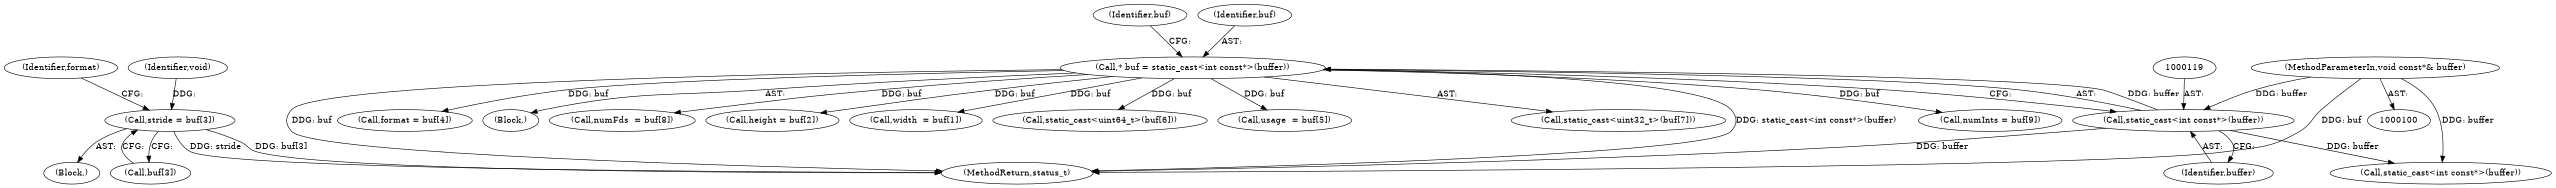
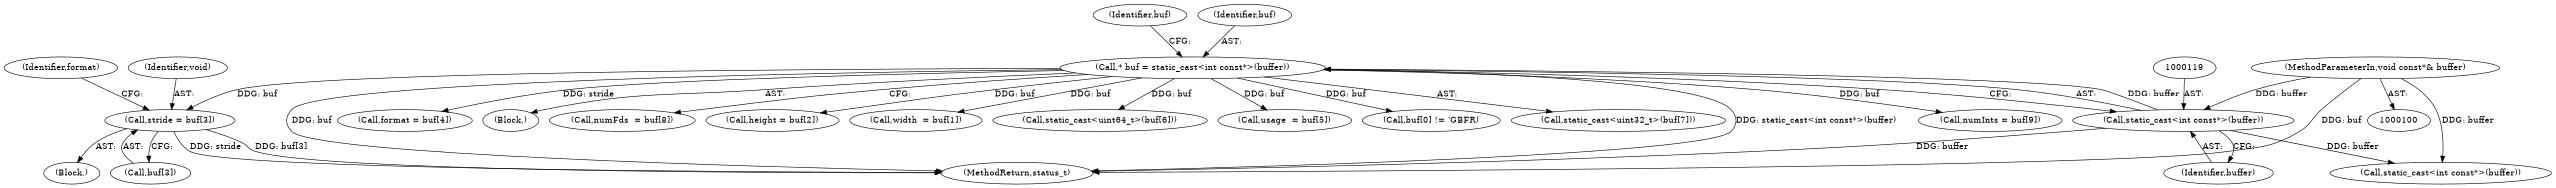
  digraph {
    n1 [label="(Call,stride = buf[3])"]
    n2 [label="(Block,)"]
    n3 [label="(MethodReturn,status_t)"]
    n4 [label="(Call,buf[3])"]
    n5 [label="(Call,* buf = static_cast<int const*>(buffer))"]
    n6 [label="(Call,static_cast<int const*>(buffer))"]
    n7 [label="(Call,numInts = buf[9])"]
    n8 [label="(Call,format = buf[4])"]
    n9 [label="(Block,)"]
    n10 [label="(Call,numFds  = buf[8])"]
    n11 [label="(Call,height = buf[2])"]
    n12 [label="(Call,width  = buf[1])"]
    n13 [label="(Call,static_cast<uint64_t>(buf[6]))"]
    n14 [label="(Call,usage  = buf[5])"]
+   n15 [label="(Call,buf[0] != 'GBFR)"]
    n16 [label="(Call,static_cast<uint32_t>(buf[7]))"]
    n17 [label="(Identifier,buffer)"]
    n18 [label="(Call,static_cast<int const*>(buffer))"]
    n19 [label="(MethodParameterIn,void const*& buffer)"]
    1000100
    n21 [label="(Identifier,void)"]
    n22 [label="(Identifier,format)"]
    n23 [label="(Identifier,buf)"]
    n24 [label="(Identifier,buf)"]
    1000119
    n1 -> n2 [label="AST: "]
    n1 -> n3 [label="DDG: stride"]
    n1 -> n3 [label="DDG: buf[3]"]
    n1 -> n4 [label="CFG: "]
-   n4 -> n1 [label="CFG: "]
+   n4 -> n1 [label="AST: "]
+   n5 -> n1 [label="DDG: buf"]
    n5 -> n3 [label="DDG: buf"]
    n5 -> n3 [label="DDG: static_cast<int const*>(buffer)"]
    n5 -> n6 [label="CFG: "]
    n5 -> n7 [label="DDG: buf"]
-   n5 -> n8 [label="DDG: buf"]
+   n5 -> n8 [label="DDG: stride"]
    n5 -> n9 [label="AST: "]
-   n5 -> n10 [label="DDG: buf"]
+   n5 -> n10 [label="CFG: "]
    n5 -> n11 [label="DDG: buf"]
    n5 -> n12 [label="DDG: buf"]
    n5 -> n13 [label="DDG: buf"]
    n5 -> n14 [label="DDG: buf"]
+   n5 -> n15 [label="DDG: buf"]
    n5 -> n16 [label="AST: "]
    n6 -> n3 [label="DDG: buffer"]
    n6 -> n5 [label="AST: "]
    n6 -> n5 [label="DDG: buffer"]
    n6 -> n17 [label="CFG: "]
    n6 -> n18 [label="DDG: buffer"]
    n17 -> n6 [label="AST: "]
    n19 -> n3 [label="DDG: buf"]
    n19 -> n6 [label="DDG: buffer"]
    n19 -> n18 [label="DDG: buffer"]
    n19 -> 1000100 [label="AST: "]
-   n21 -> n1 [label="DDG: "]
+   n21 -> n1 [label="AST: "]
    n22 -> n1 [label="CFG: "]
    n23 -> n5 [label="CFG: "]
    n24 -> n5 [label="AST: "]
    1000119 -> n6 [label="AST: "]
  }
